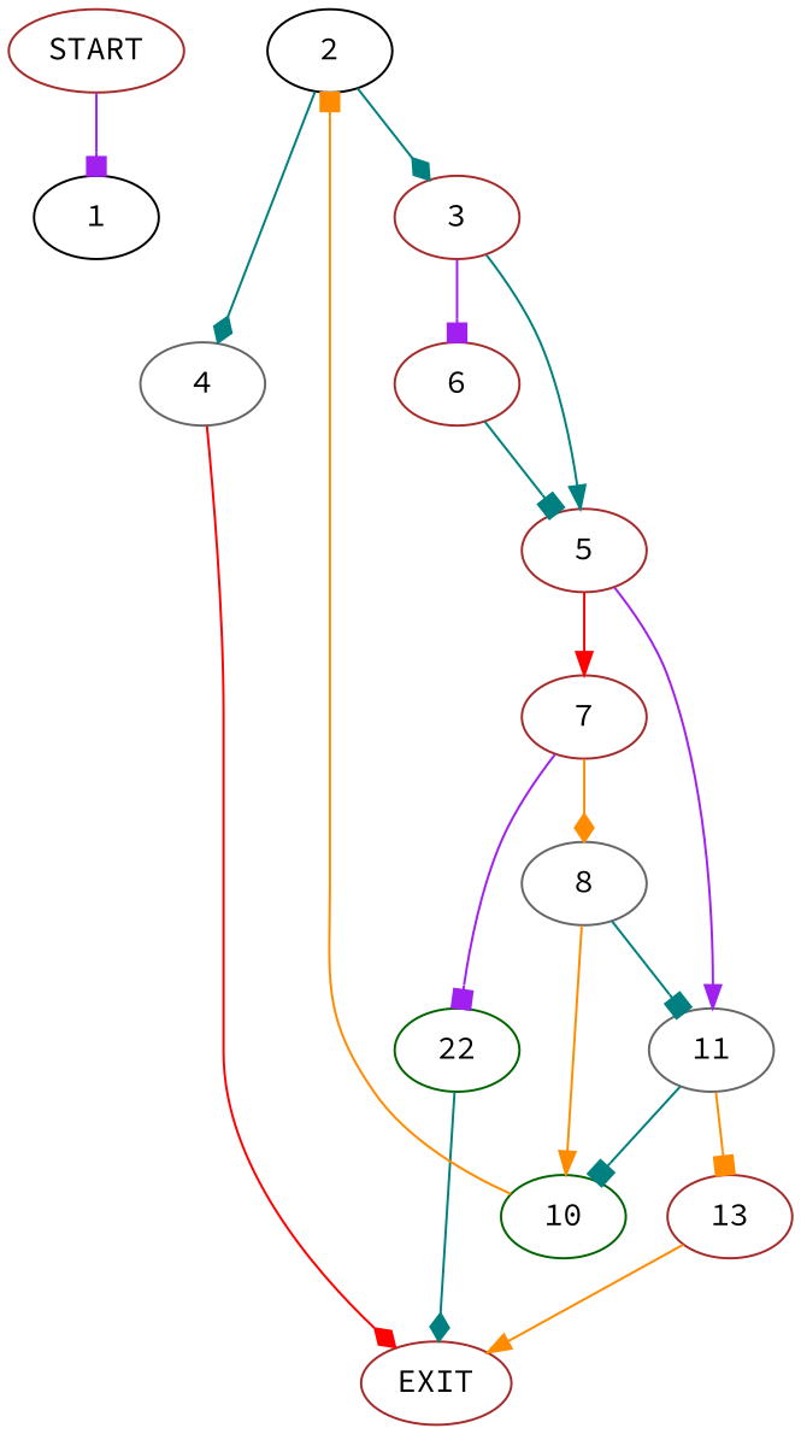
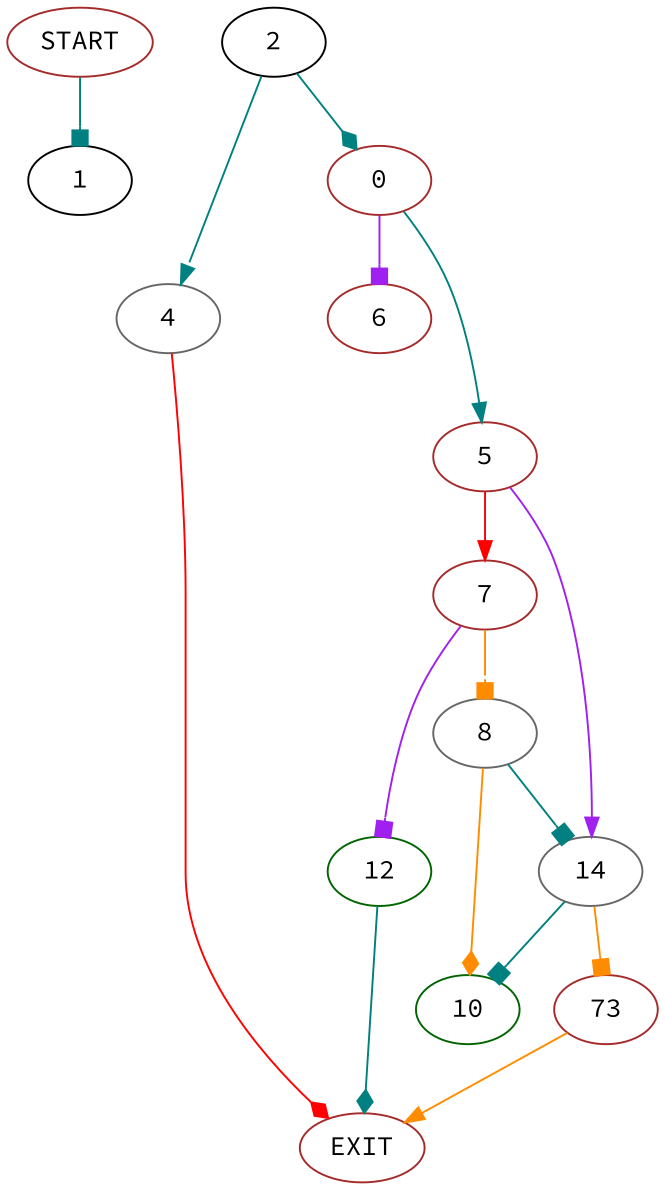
  digraph {
    fontname="Source Code Pro"
    node [color=brown fontname="Source Code Pro"]
    edge [arrowhead=box color=teal fontname="Source Code Pro"]
    n1 [label=START]
    1 [color=black]
    n3 [label=EXIT]
    2 [color=black]
-   3
+   3 [label=0]
    4 [color=gray40]
    5
    6
    7
-   11 [color=gray40]
+   11 [color=gray40 label=14]
    8 [color=gray40]
-   12 [color=darkgreen label=22]
+   12 [color=darkgreen]
    10 [color=darkgreen]
-   13
-   n1 -> 1 [color=purple]
+   13 [label=73]
+   n1 -> 1
    2 -> 3 [arrowhead=diamond]
-   2 -> 4 [arrowhead=diamond]
+   2 -> 4 [arrowhead=normal]
    3 -> 5 [arrowhead=normal]
    3 -> 6 [color=purple]
    4 -> n3 [arrowhead=diamond color=red]
    5 -> 7 [arrowhead=normal color=red]
    5 -> 11 [arrowhead=normal color=purple]
-   6 -> 5
-   7 -> 8 [arrowhead=diamond color=darkorange]
+   7 -> 8 [color=darkorange]
    7 -> 12 [color=purple]
    11 -> 10
    11 -> 13 [color=darkorange]
    8 -> 11
-   8 -> 10 [arrowhead=normal color=darkorange]
+   8 -> 10 [arrowhead=diamond color=darkorange]
    12 -> n3 [arrowhead=diamond]
-   10 -> 2 [color=darkorange]
    13 -> n3 [arrowhead=normal color=darkorange]
  }
